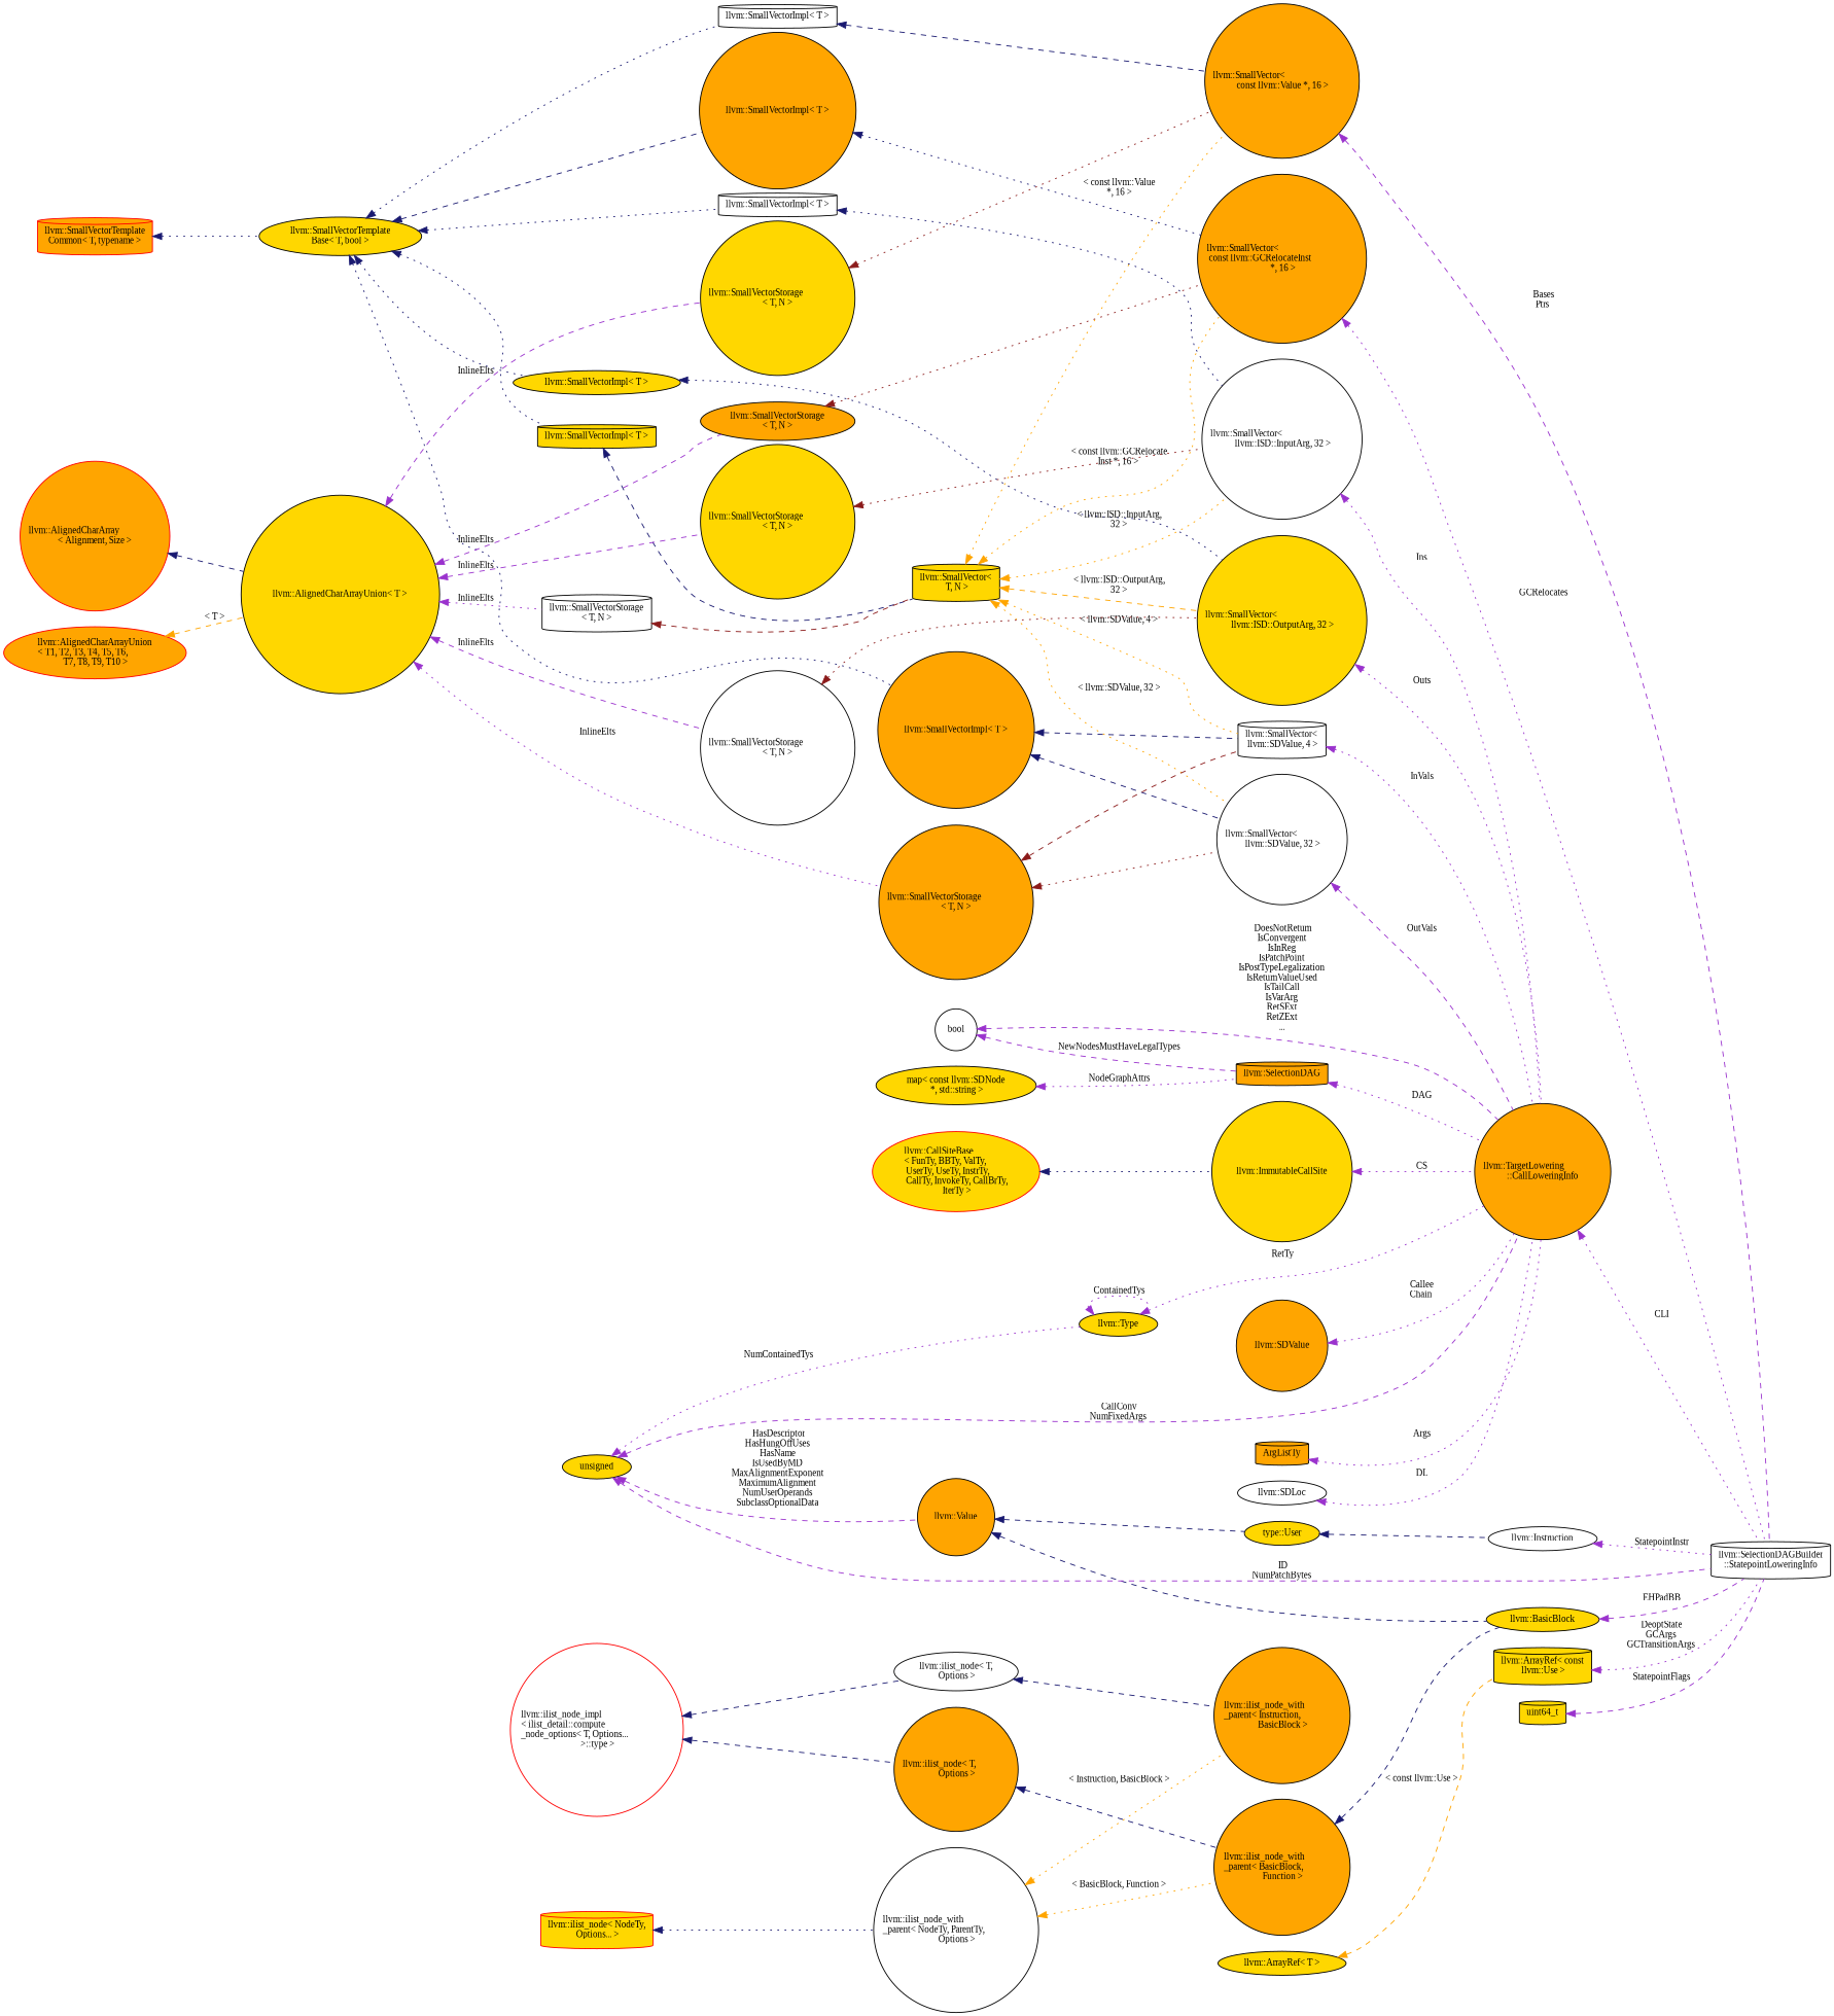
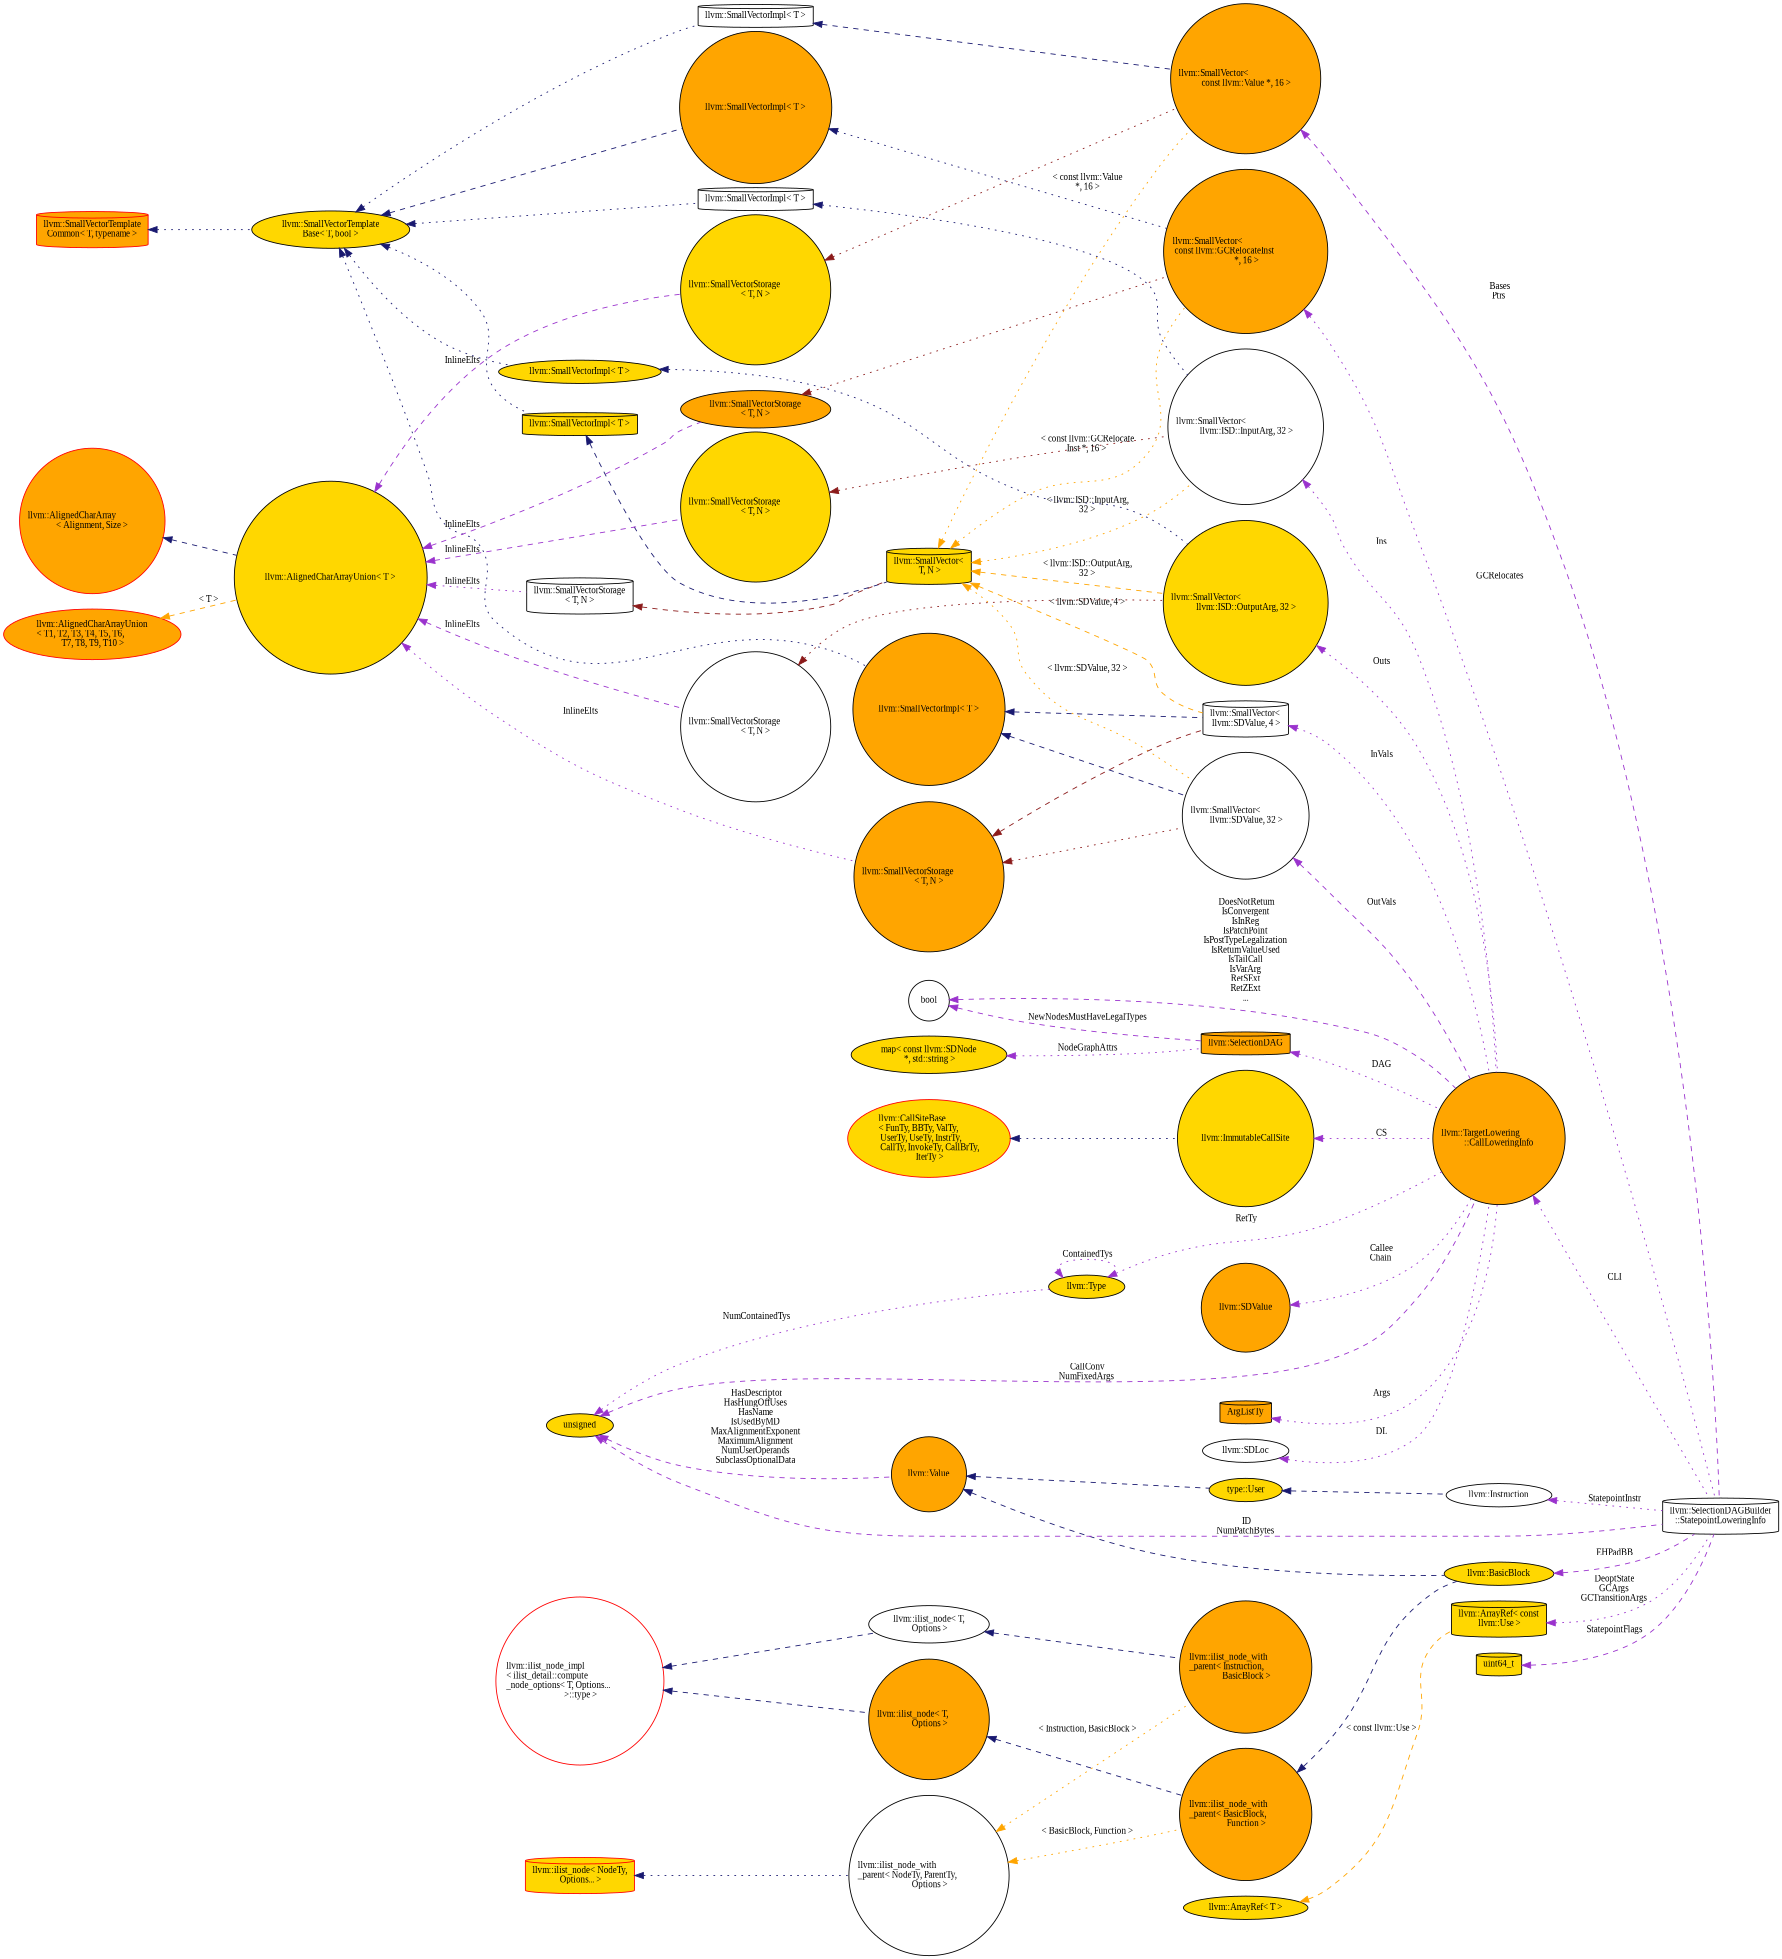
  digraph {
    fontname="Liberation Serif"
    rankdir=LR
    node [color=black fillcolor=gold fontname="Liberation Serif" fontsize=10 shape=circle style=filled]
    edge [color=darkorchid3 dir=back fontname="Liberation Serif" fontsize=10 labelfontname=Helvetica labelfontsize=10 style=dotted]
    n1 [fillcolor=white fontcolor=black height=0.2 label="llvm::SelectionDAGBuilder\l::StatepointLoweringInfo" shape=cylinder width=0.4]
    n2 [fillcolor=orange height=0.2 label="llvm::SmallVector\<\l const llvm::Value *, 16 \>" width=0.4]
    n3 [fillcolor=white height=0.2 label="llvm::SmallVectorImpl\< T \>" shape=cylinder width=0.4]
    n4 [height=0.2 label="llvm::SmallVectorTemplate\lBase\< T, bool \>" shape=ellipse width=0.4]
    n5 [height=0.2 label="llvm::SmallVectorImpl\< T \>" shape=cylinder width=0.4]
    n6 [fillcolor=orange height=0.2 label="llvm::SmallVectorImpl\< T \>" width=0.4]
    n7 [height=0.2 label="llvm::SmallVectorImpl\< T \>" shape=ellipse width=0.4]
    n8 [fillcolor=orange height=0.2 label="llvm::SmallVectorImpl\< T \>" width=0.4]
    n9 [fillcolor=white height=0.2 label="llvm::SmallVectorImpl\< T \>" shape=cylinder width=0.4]
    n10 [height=0.2 label="llvm::SmallVector\<\l T, N \>" shape=cylinder width=0.4]
    n11 [fillcolor=orange height=0.2 label="llvm::SmallVector\<\l const llvm::GCRelocateInst\l *, 16 \>" width=0.4]
    n12 [height=0.2 label="llvm::SmallVector\<\l llvm::ISD::OutputArg, 32 \>" width=0.4]
    n13 [fillcolor=white height=0.2 label="llvm::SmallVector\<\l llvm::SDValue, 32 \>" width=0.4]
    n14 [fillcolor=white height=0.2 label="llvm::SmallVector\<\l llvm::SDValue, 4 \>" shape=cylinder width=0.4]
    n15 [fillcolor=white height=0.2 label="llvm::SmallVector\<\l llvm::ISD::InputArg, 32 \>" width=0.4]
    n16 [color=red fillcolor=orange height=0.2 label="llvm::SmallVectorTemplate\lCommon\< T, typename \>" shape=cylinder width=0.4]
    n17 [height=0.2 label="llvm::SmallVectorStorage\l\< T, N \>" width=0.4]
    n18 [height=0.2 label="llvm::AlignedCharArrayUnion\< T \>" width=0.4]
    n19 [fillcolor=white height=0.2 label="llvm::SmallVectorStorage\l\< T, N \>" shape=cylinder width=0.4]
    n20 [fillcolor=orange height=0.2 label="llvm::SmallVectorStorage\l\< T, N \>" shape=ellipse width=0.4]
    n21 [fillcolor=white height=0.2 label="llvm::SmallVectorStorage\l\< T, N \>" width=0.4]
    n22 [fillcolor=orange height=0.2 label="llvm::SmallVectorStorage\l\< T, N \>" width=0.4]
    n23 [height=0.2 label="llvm::SmallVectorStorage\l\< T, N \>" width=0.4]
    n24 [color=red fillcolor=orange height=0.2 label="llvm::AlignedCharArray\l\< Alignment, Size \>" width=0.4]
    n25 [color=red fillcolor=orange height=0.2 label="llvm::AlignedCharArrayUnion\l\< T1, T2, T3, T4, T5, T6,\l T7, T8, T9, T10 \>" shape=ellipse width=0.4]
    n26 [fillcolor=orange height=0.2 label="llvm::TargetLowering\l::CallLoweringInfo" width=0.4]
    n27 [height=0.2 label="llvm::ArrayRef\< const\l llvm::Use \>" shape=cylinder width=0.4]
    n28 [height=0.2 label="llvm::ArrayRef\< T \>" shape=ellipse width=0.4]
    n29 [fillcolor=white height=0.2 label="llvm::Instruction" shape=ellipse width=0.4]
    n30 [height=0.2 label="type::User" shape=ellipse width=0.4]
    n31 [fillcolor=orange height=0.2 label="llvm::Value" width=0.4]
    n32 [height=0.2 label="llvm::BasicBlock" shape=ellipse width=0.4]
    n33 [height=0.2 label=unsigned shape=ellipse width=0.4]
    n34 [height=0.2 label="llvm::Type" shape=ellipse width=0.4]
    n35 [fillcolor=orange height=0.2 label="llvm::ilist_node_with\l_parent\< Instruction,\l BasicBlock \>" width=0.4]
    n36 [fillcolor=white height=0.2 label="llvm::ilist_node\< T,\l Options \>" shape=ellipse width=0.4]
    n37 [color=red fillcolor=white height=0.2 label="llvm::ilist_node_impl\l\< ilist_detail::compute\l_node_options\< T, Options...\l \>::type \>" width=0.4]
    n38 [fillcolor=orange height=0.2 label="llvm::ilist_node\< T,\l Options \>" width=0.4]
    n39 [fillcolor=orange height=0.2 label="llvm::ilist_node_with\l_parent\< BasicBlock,\l Function \>" width=0.4]
    n40 [fillcolor=white height=0.2 label="llvm::ilist_node_with\l_parent\< NodeTy, ParentTy,\l Options \>" width=0.4]
    n41 [color=red height=0.2 label="llvm::ilist_node\< NodeTy,\l Options... \>" shape=cylinder width=0.4]
    n42 [fillcolor=orange height=0.2 label="llvm::SDValue" width=0.4]
    n43 [fillcolor=white height=0.2 label=bool width=0.4]
    n44 [fillcolor=orange height=0.2 label="llvm::SelectionDAG" shape=cylinder width=0.4]
    n45 [fillcolor=orange height=0.2 label=ArgListTy shape=cylinder width=0.4]
    n46 [height=0.2 label="map\< const llvm::SDNode\l *, std::string \>" shape=ellipse width=0.4]
    n47 [fillcolor=white height=0.2 label="llvm::SDLoc" shape=ellipse width=0.4]
    n48 [height=0.2 label="llvm::ImmutableCallSite" width=0.4]
    n49 [color=red height=0.2 label="llvm::CallSiteBase\l\< FunTy, BBTy, ValTy,\l UserTy, UseTy, InstrTy,\l CallTy, InvokeTy, CallBrTy,\l IterTy \>" shape=ellipse width=0.4]
    n50 [height=0.2 label=uint64_t shape=cylinder width=0.4]
    n2 -> n1 [label=" Bases\nPtrs" style=dashed]
    n3 -> n2 [color=midnightblue style=dashed]
    n4 -> n3 [color=midnightblue]
    n4 -> n5 [color=midnightblue]
    n4 -> n6 [color=midnightblue style=dashed]
    n4 -> n7 [color=midnightblue]
    n4 -> n8 [color=midnightblue]
    n4 -> n9 [color=midnightblue]
    n5 -> n10 [color=midnightblue style=dashed]
    n6 -> n11 [color=midnightblue]
    n7 -> n12 [color=midnightblue]
    n8 -> n13 [color=midnightblue style=dashed]
    n8 -> n14 [color=midnightblue style=dashed]
    n9 -> n15 [color=midnightblue]
    n10 -> n2 [color=orange label=" \< const llvm::Value\l *, 16 \>"]
    n10 -> n11 [color=orange label=" \< const llvm::GCRelocate\lInst *, 16 \>"]
    n10 -> n12 [color=orange label=" \< llvm::ISD::OutputArg,\l 32 \>" style=dashed]
    n10 -> n13 [color=orange label=" \< llvm::SDValue, 32 \>"]
-   n10 -> n14 [color=orange label=" \< llvm::SDValue, 4 \>"]
+   n10 -> n14 [color=orange label=" \< llvm::SDValue, 4 \>" style=dashed]
    n10 -> n15 [color=orange label=" \< llvm::ISD::InputArg,\l 32 \>"]
    n11 -> n1 [label=" GCRelocates"]
    n12 -> n26 [label=" Outs"]
    n13 -> n26 [label=" OutVals" style=dashed]
    n14 -> n26 [label=" InVals"]
    n15 -> n26 [label=" Ins"]
    n16 -> n4 [color=midnightblue]
    n17 -> n2 [color=firebrick4]
    n18 -> n17 [label=" InlineElts" style=dashed]
    n18 -> n19 [label=" InlineElts"]
    n18 -> n20 [label=" InlineElts" style=dashed]
    n18 -> n21 [label=" InlineElts" style=dashed]
    n18 -> n22 [label=" InlineElts"]
    n18 -> n23 [label=" InlineElts" style=dashed]
    n19 -> n10 [color=firebrick4 style=dashed]
    n20 -> n11 [color=firebrick4]
    n21 -> n12 [color=firebrick4]
    n22 -> n13 [color=firebrick4]
    n22 -> n14 [color=firebrick4 style=dashed]
    n23 -> n15 [color=firebrick4]
    n24 -> n18 [color=midnightblue style=dashed]
    n25 -> n18 [color=orange label=" \< T \>" style=dashed]
    n26 -> n1 [label=" CLI"]
    n27 -> n1 [label=" DeoptState\nGCArgs\nGCTransitionArgs"]
    n28 -> n27 [color=orange label=" \< const llvm::Use \>" style=dashed]
    n29 -> n1 [label=" StatepointInstr"]
    n30 -> n29 [color=midnightblue style=dashed]
    n31 -> n30 [color=midnightblue style=dashed]
    n31 -> n32 [color=midnightblue style=dashed]
    n32 -> n1 [label=" EHPadBB" style=dashed]
    n33 -> n1 [label=" ID\nNumPatchBytes" style=dashed]
    n33 -> n26 [label=" CallConv\nNumFixedArgs" style=dashed]
    n33 -> n31 [label=" HasDescriptor\nHasHungOffUses\nHasName\nIsUsedByMD\nMaxAlignmentExponent\nMaximumAlignment\nNumUserOperands\nSubclassOptionalData" style=dashed]
    n33 -> n34 [label=" NumContainedTys"]
    n34 -> n26 [label=" RetTy"]
    n34 -> n34 [label=" ContainedTys"]
    n36 -> n35 [color=midnightblue style=dashed]
    n37 -> n36 [color=midnightblue style=dashed]
    n37 -> n38 [color=midnightblue style=dashed]
    n38 -> n39 [color=midnightblue style=dashed]
    n39 -> n32 [color=midnightblue style=dashed]
    n40 -> n35 [color=orange label=" \< Instruction, BasicBlock \>"]
    n40 -> n39 [color=orange label=" \< BasicBlock, Function \>"]
    n41 -> n40 [color=midnightblue]
    n42 -> n26 [label=" Callee\nChain"]
    n43 -> n26 [label=" DoesNotReturn\nIsConvergent\nIsInReg\nIsPatchPoint\nIsPostTypeLegalization\nIsReturnValueUsed\nIsTailCall\nIsVarArg\nRetSExt\nRetZExt\n..." style=dashed]
    n43 -> n44 [label=" NewNodesMustHaveLegalTypes" style=dashed]
    n44 -> n26 [label=" DAG"]
    n45 -> n26 [label=" Args"]
    n46 -> n44 [label=" NodeGraphAttrs"]
    n47 -> n26 [label=" DL"]
    n48 -> n26 [label=" CS"]
    n49 -> n48 [color=midnightblue]
    n50 -> n1 [label=" StatepointFlags" style=dashed]
  }
